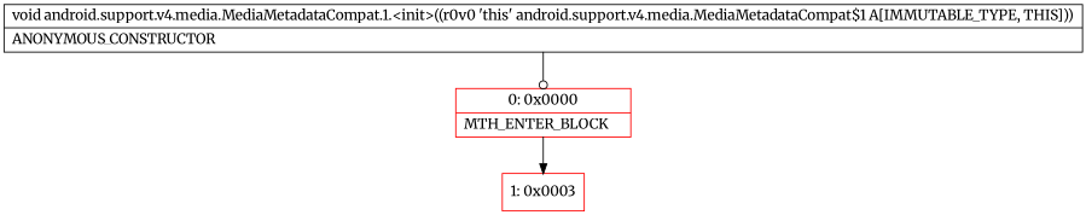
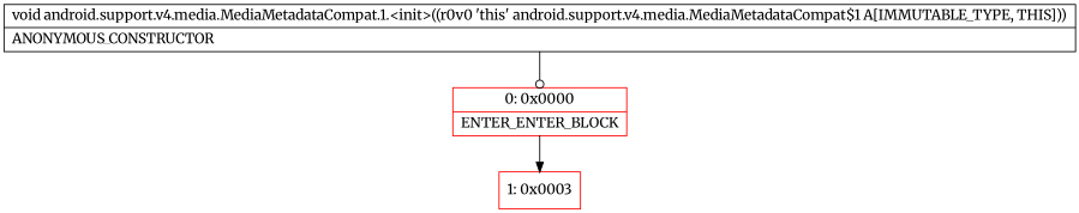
  digraph {
    fontname=Merriweather
    node [color=red shape=record fontname=Merriweather]
    edge [style=solid fontname=Merriweather]
-   n1 [label="{0\:\ 0x0000|MTH_ENTER_BLOCK\l}"]
+   n1 [label="{0\:\ 0x0000|ENTER_ENTER_BLOCK\l}"]
    n2 [label="{1\:\ 0x0003}"]
    n3 [label="{void android.support.v4.media.MediaMetadataCompat.1.\<init\>((r0v0 'this' android.support.v4.media.MediaMetadataCompat$1 A[IMMUTABLE_TYPE, THIS]))  | ANONYMOUS_CONSTRUCTOR\l}" color=""]
    subgraph cluster_1 {
      label="R(0)"
    }
    n1 -> n2 [arrowhead=normal]
    n3 -> n1 [arrowhead=odot]
  }
